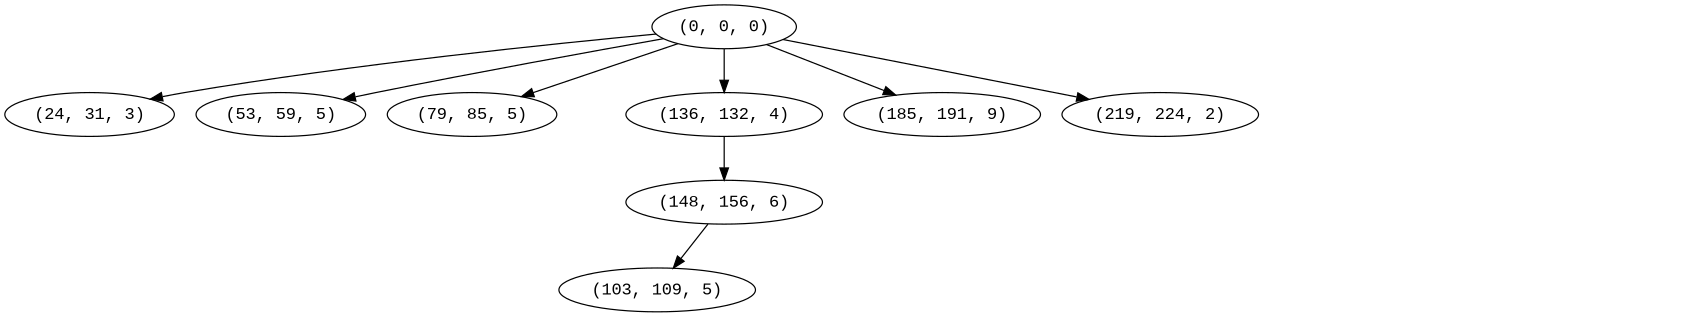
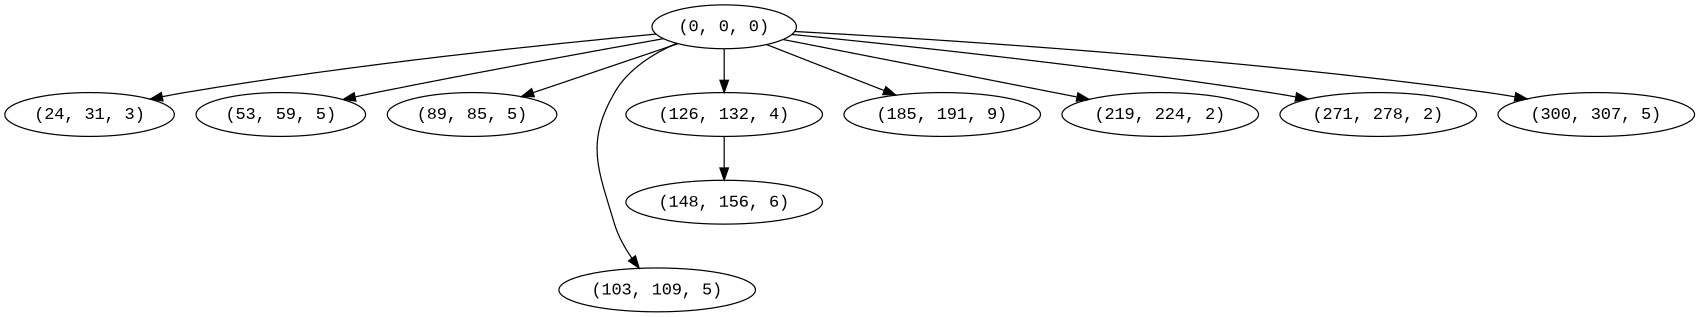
  digraph {
    fontname="Liberation Mono"
    node [fontname="Liberation Mono"]
    edge [fontname="Liberation Mono"]
    n1 [label="(24, 31, 3)"]
    "(0, 0, 0)"
    "(53, 59, 5)"
-   "(79, 85, 5)"
+   "(79, 85, 5)" [label="(89, 85, 5)"]
    "(103, 109, 5)"
-   "(126, 132, 4)" [label="(136, 132, 4)"]
+   "(126, 132, 4)"
    n7 [label="(185, 191, 9)"]
    n8 [label="(219, 224, 2)"]
+   "(271, 278, 2)"
+   "(300, 307, 5)"
    "(148, 156, 6)"
    "(0, 0, 0)" -> n1
    "(0, 0, 0)" -> "(53, 59, 5)"
    "(0, 0, 0)" -> "(79, 85, 5)"
-   "(148, 156, 6)" -> "(103, 109, 5)"
+   "(0, 0, 0)" -> "(103, 109, 5)"
    "(0, 0, 0)" -> "(126, 132, 4)"
    "(0, 0, 0)" -> n7
    "(0, 0, 0)" -> n8
+   "(0, 0, 0)" -> "(271, 278, 2)"
+   "(0, 0, 0)" -> "(300, 307, 5)"
    "(126, 132, 4)" -> "(148, 156, 6)"
  }
